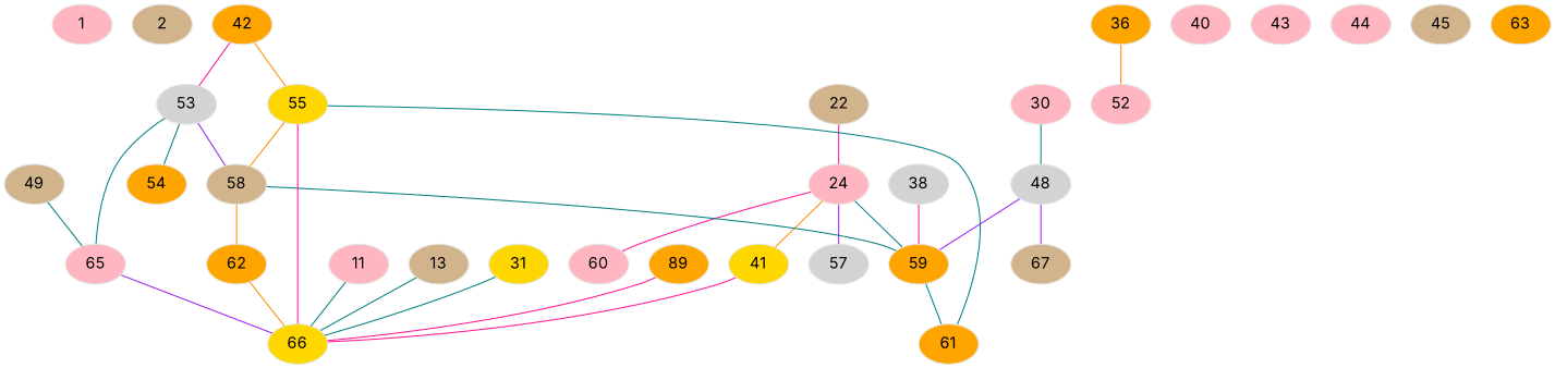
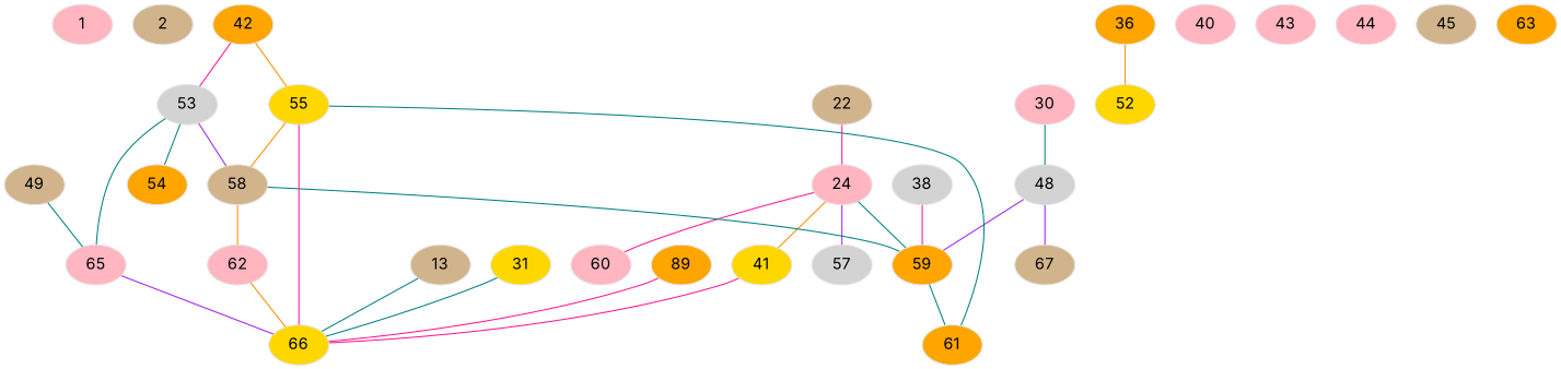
  graph {
    fontname=Inter
    node [color=gray90 fillcolor=lightpink fontname=Inter style=filled]
    edge [color=teal fontname=Inter]
    1
    2 [fillcolor=tan]
    66 [fillcolor=gold super="+17+47+46"]
-   11
    13 [fillcolor=tan]
    22 [fillcolor=tan super="+21"]
    24
    41 [fillcolor=gold super="+26"]
    57 [fillcolor=lightgrey super="+5"]
    59 [fillcolor=orange super="+27+51"]
    60
    61 [fillcolor=orange]
    30 [super="+19"]
    48 [fillcolor=lightgrey]
    67 [fillcolor=tan]
    31 [fillcolor=gold]
    36 [fillcolor=orange super="+35"]
-   52
+   52 [fillcolor=gold]
    38 [fillcolor=lightgrey]
    n20 [fillcolor=orange label=89]
    40
    53 [fillcolor=lightgrey super="+34"]
    65 [super="+56+64"]
    54 [fillcolor=orange]
    58 [fillcolor=tan super="+10+9+12+28"]
    42 [fillcolor=orange]
    55 [fillcolor=gold super="+32+50"]
    43
    44
    45 [fillcolor=tan]
    49 [fillcolor=tan super="+15+23+29"]
-   62 [fillcolor=orange]
+   62
    63 [fillcolor=orange]
-   11 -- 66
    13 -- 66
    22 -- 24 [color=deeppink]
    24 -- 41 [color=darkorange]
    24 -- 57 [color=purple weight=2]
    24 -- 59
    24 -- 60 [color=deeppink]
    41 -- 66 [color=deeppink]
    59 -- 61
    30 -- 48 [weight=2]
    48 -- 59 [color=purple weight=2]
    48 -- 67 [color=purple]
    31 -- 66
    36 -- 52 [color=darkorange]
    38 -- 59 [color=deeppink]
    n20 -- 66 [color=deeppink]
    53 -- 65
    53 -- 54
    53 -- 58 [color=purple]
    65 -- 66 [color=purple weight=2]
    58 -- 59
    58 -- 62 [color=darkorange]
    42 -- 53 [color=deeppink]
    42 -- 55 [color=darkorange]
    55 -- 66 [color=deeppink weight=3]
    55 -- 61
    55 -- 58 [color=darkorange]
    49 -- 65 [weight=2]
    62 -- 66 [color=darkorange]
  }
